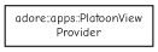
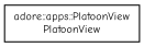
  digraph {
    rankdir=LR
    fontname="Comic Neue"
-   n1 [color=black fillcolor=white fontname="Comic Neue" fontsize=10 height=0.2 label="adore::apps::PlatoonView\lProvider" shape=record style=filled width=0.4]
+   n1 [color=black fillcolor=white fontname="Comic Neue" fontsize=10 height=0.2 label="adore::apps::PlatoonView\lPlatoonView" shape=record style=filled width=0.4]
  }
